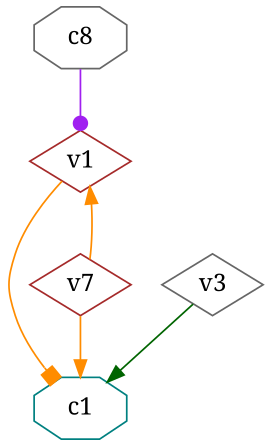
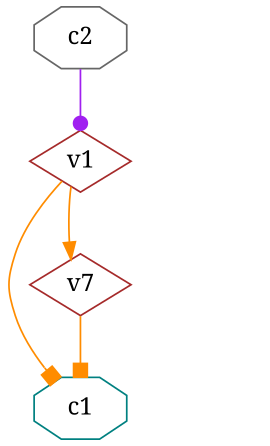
  strict digraph {
    fontname="Noto Serif"
    node [color=gray40 fontname="Noto Serif" shape=diamond]
    edge [arrowhead=box color=darkorange fontname="Noto Serif" weight=1]
-   c2 [shape=octagon label=c8]
+   c2 [shape=octagon]
    v1 [color=brown]
    c1 [color=teal shape=octagon]
    n4 [color=brown label=v7]
-   v3
    c2 -> v1 [arrowhead=dot color=purple]
    v1 -> c1
-   n4 -> v1 [arrowhead=normal]
-   n4 -> c1 [arrowhead=normal]
-   v3 -> c1 [arrowhead=normal color=darkgreen]
+   v1 -> n4 [arrowhead=normal]
+   n4 -> c1
  }
